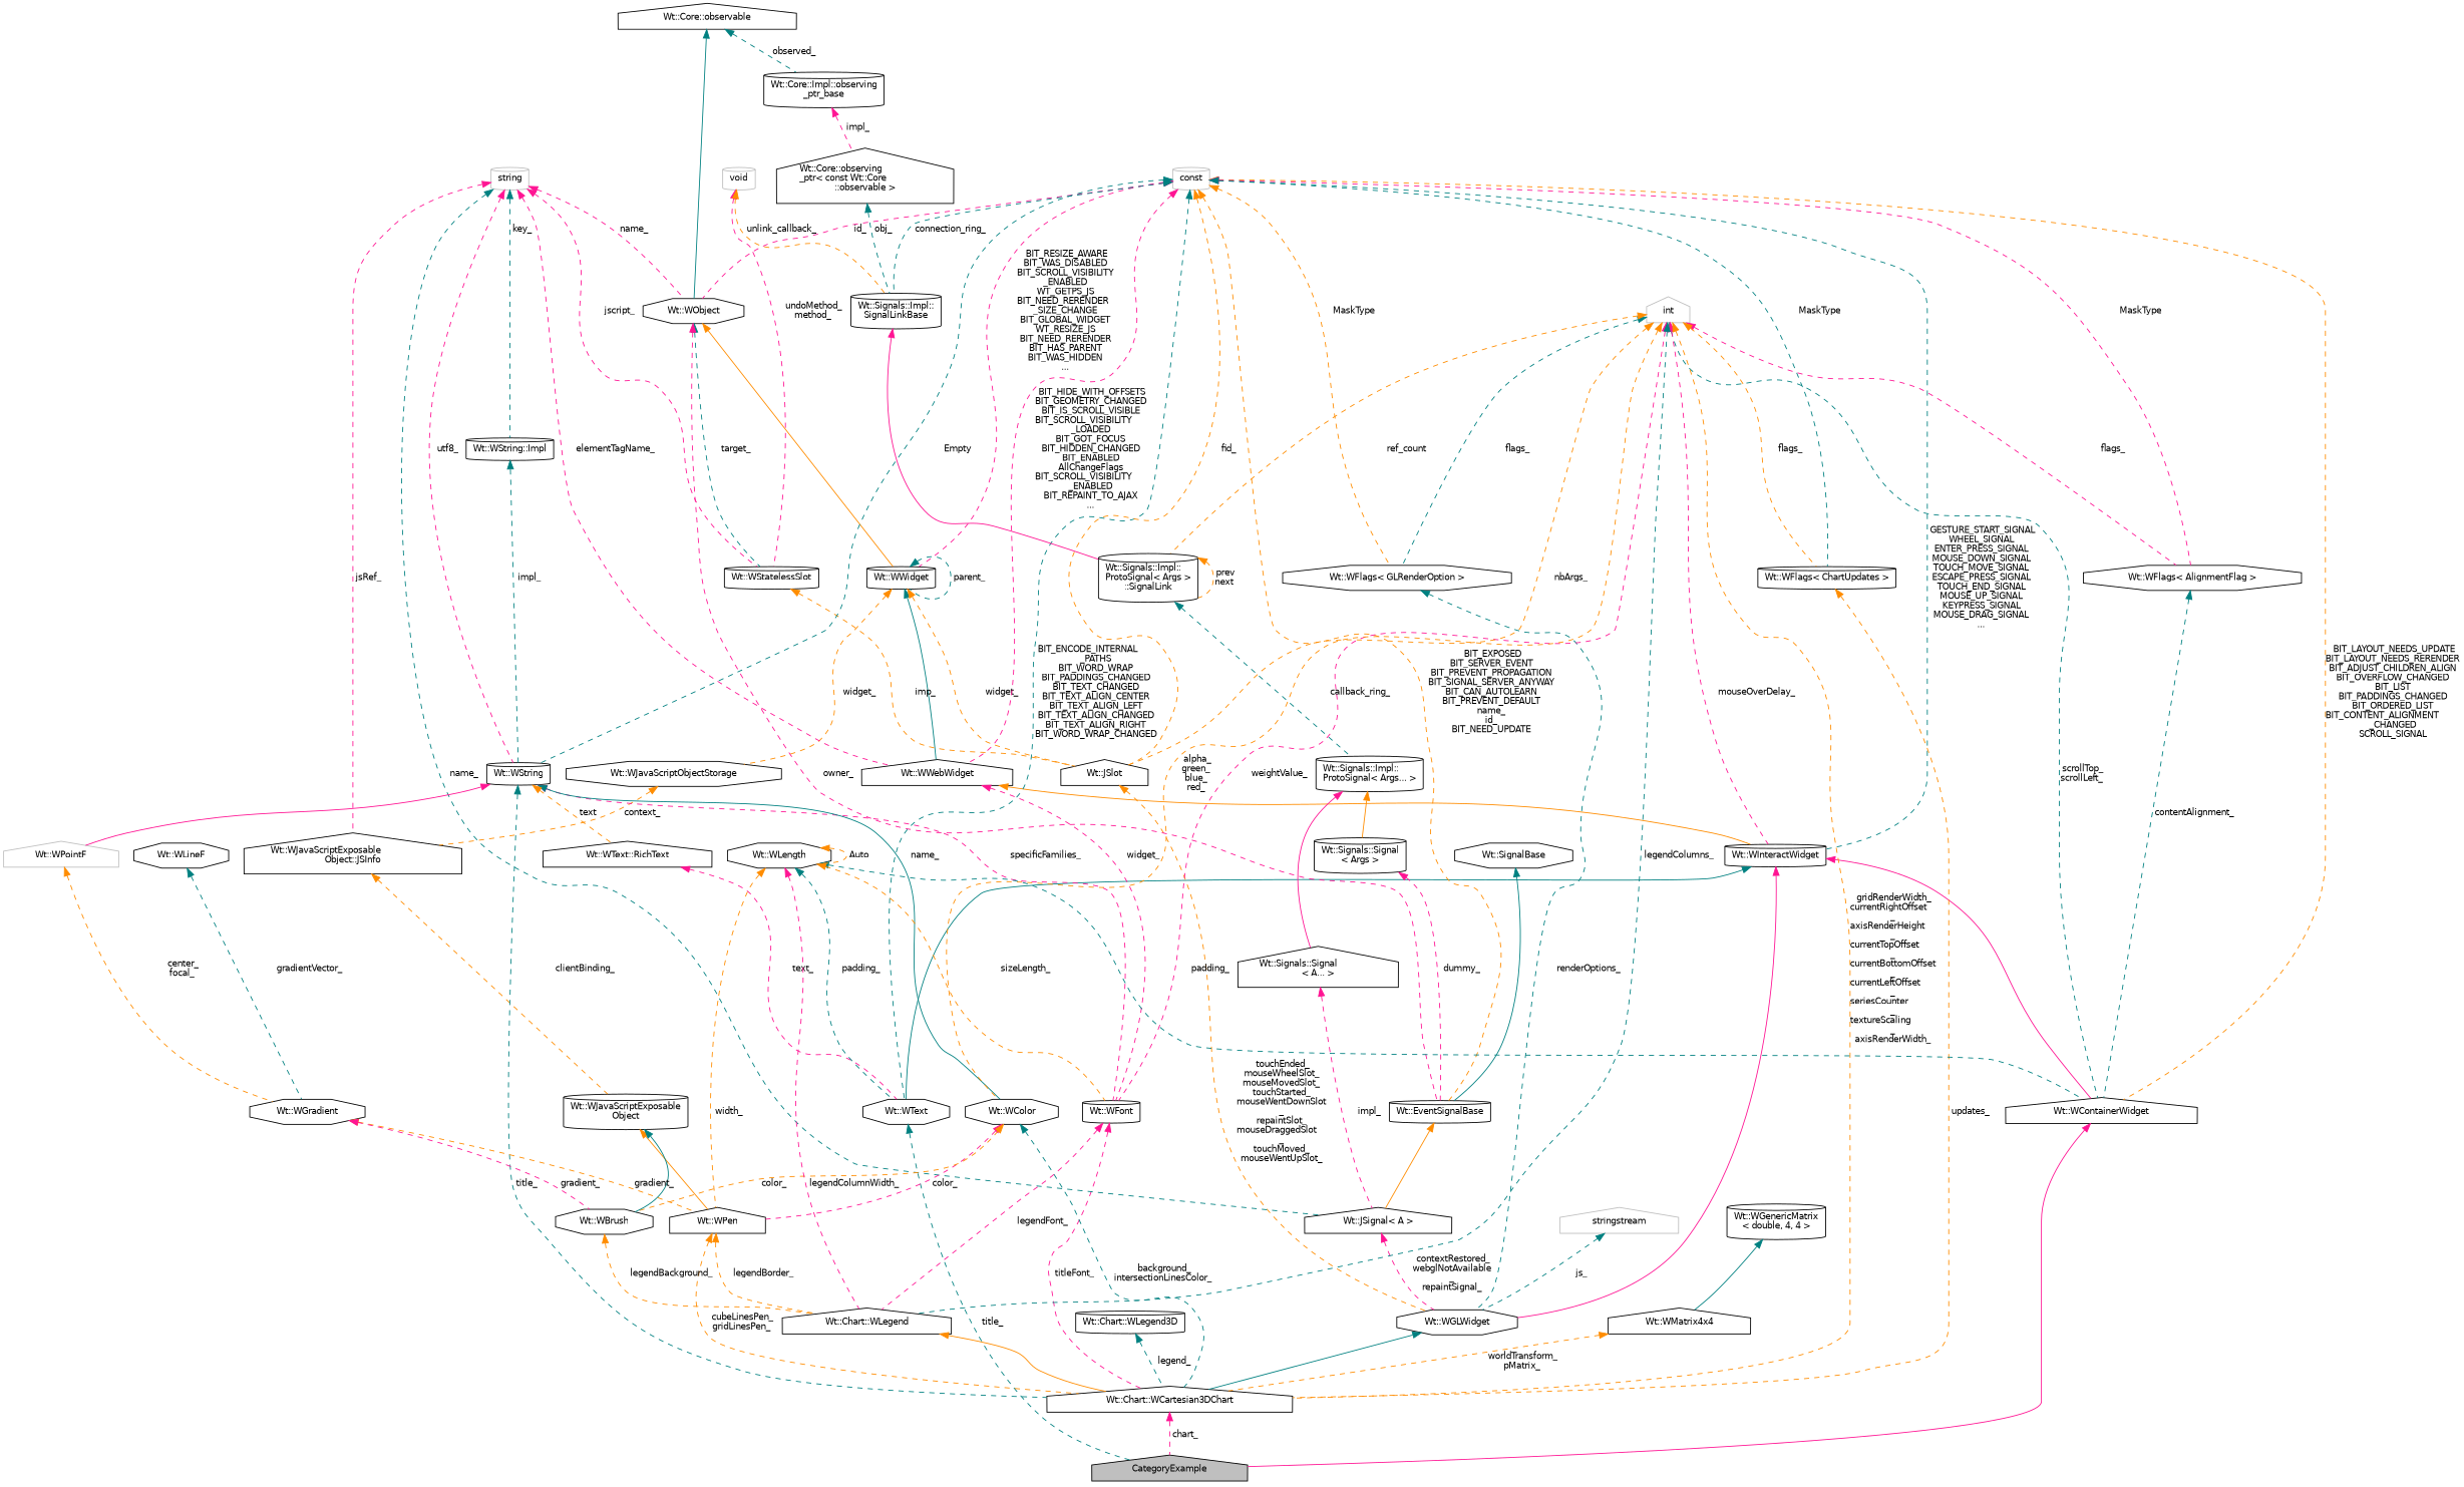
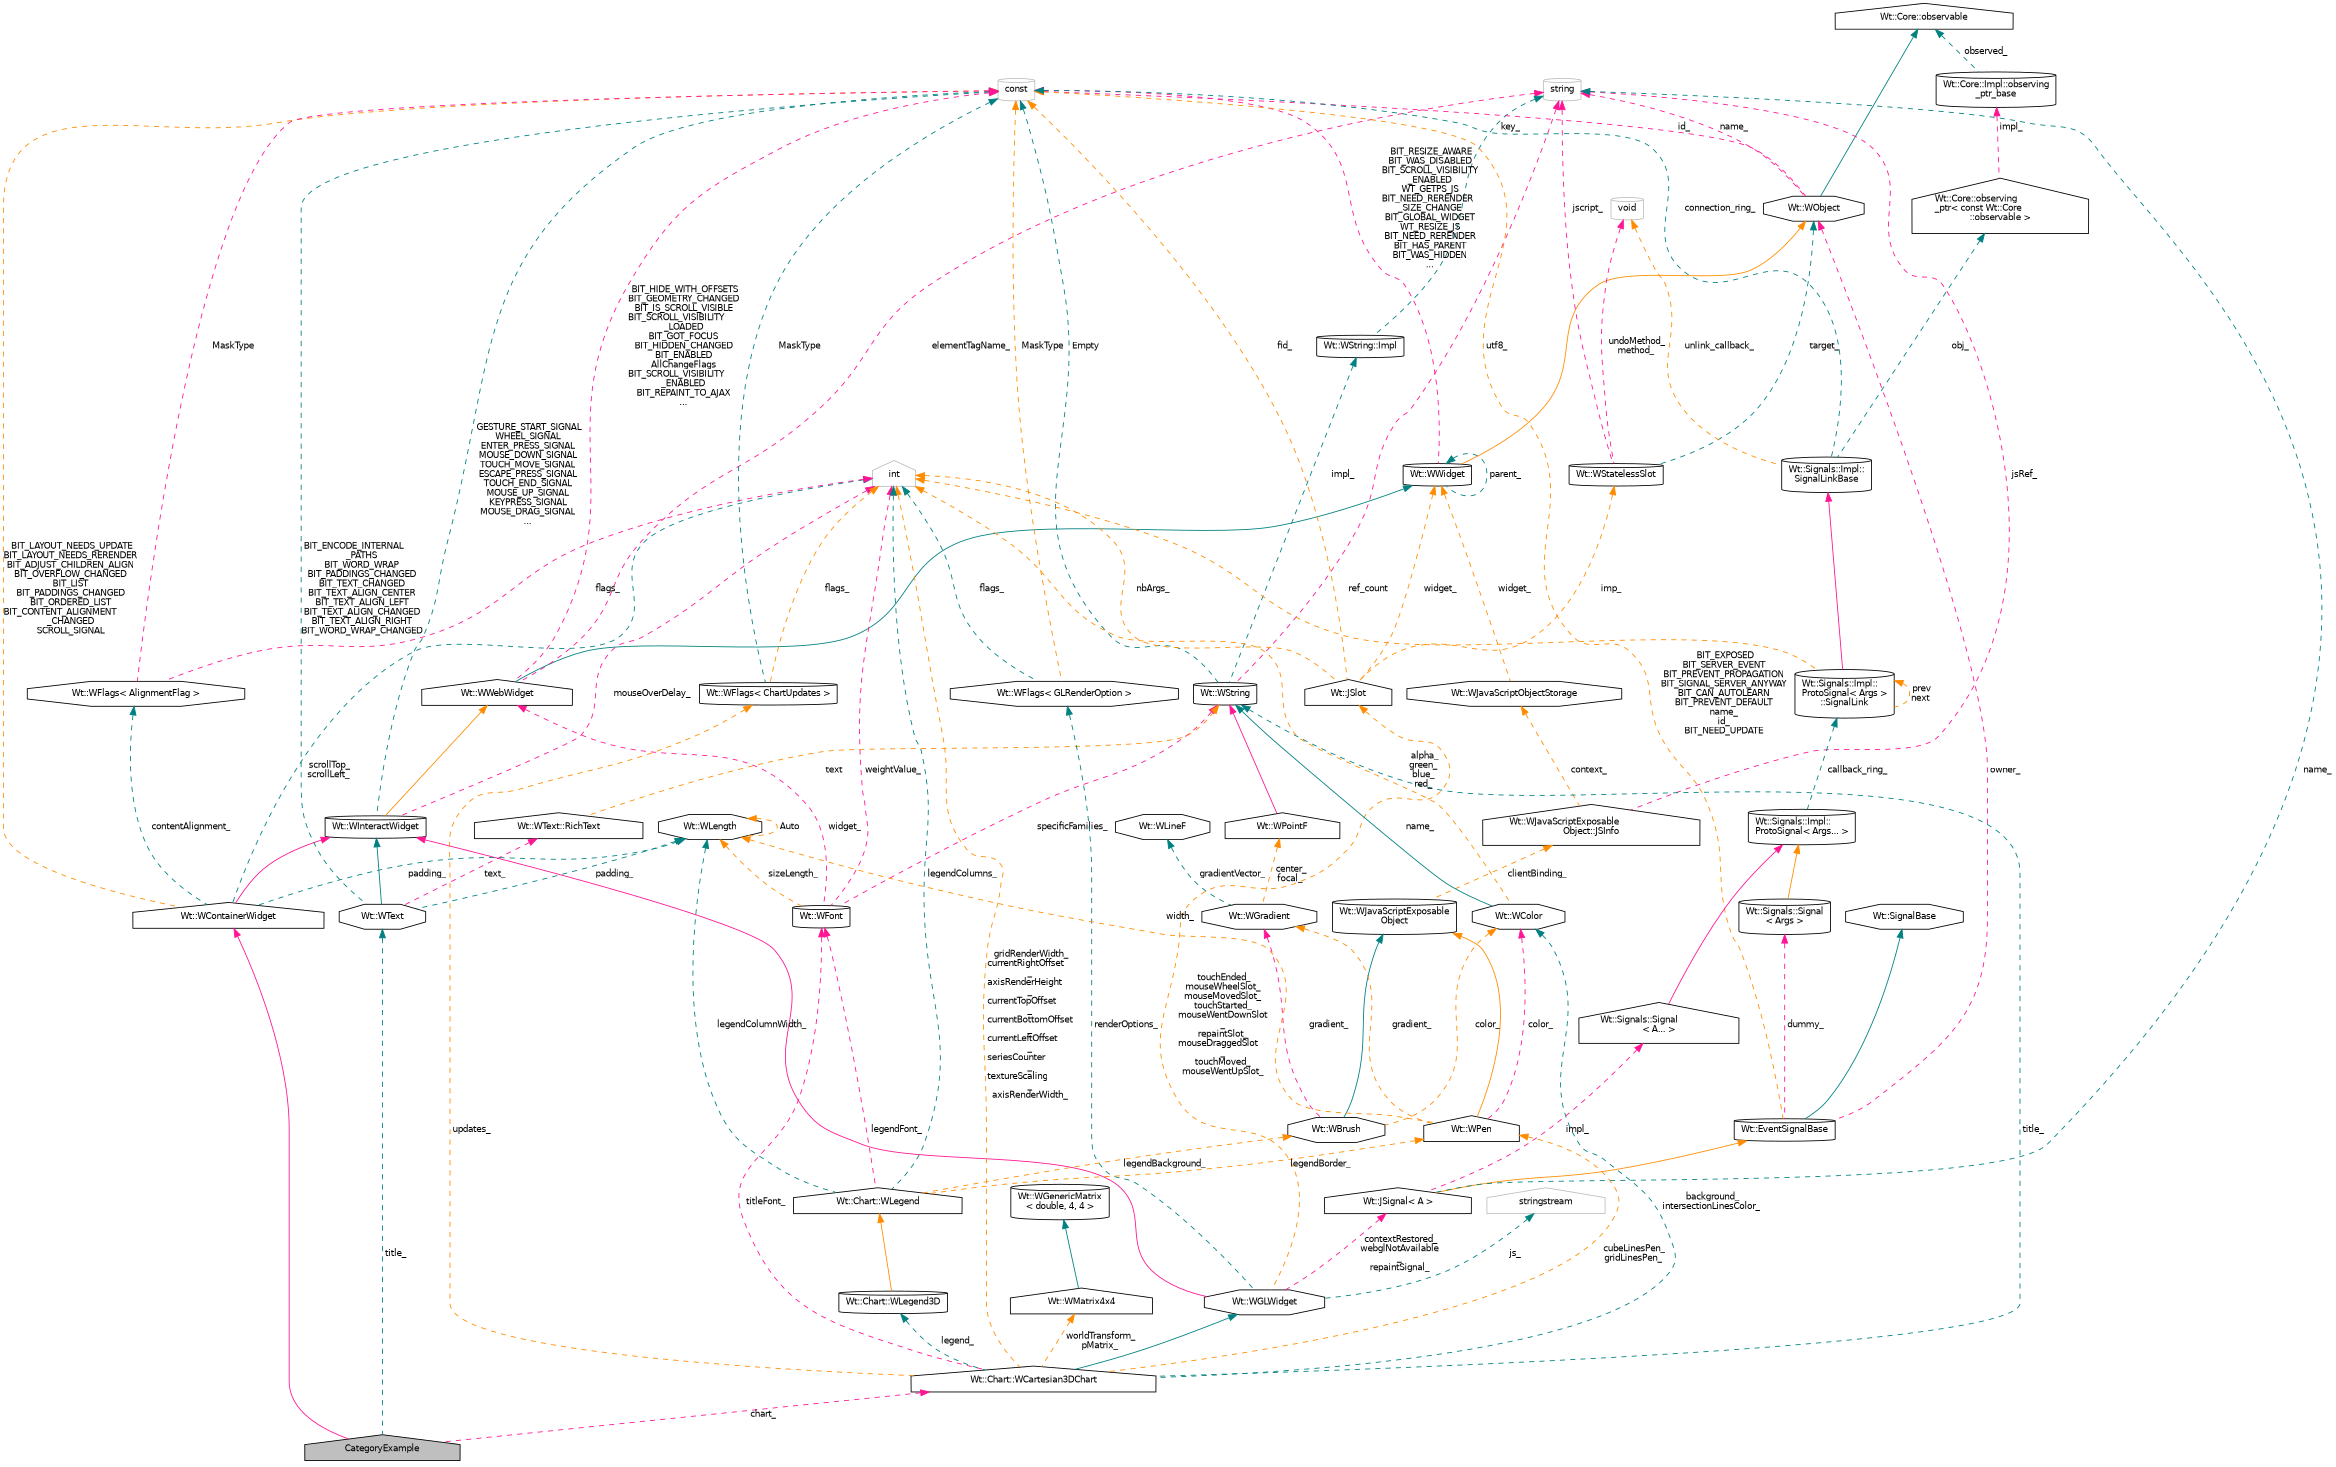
  digraph {
    rankdir=TB
    node [color=black fillcolor=white fontname=Helvetica fontsize=10 shape=cylinder style=filled]
    edge [color=darkorange dir=back fontname=Helvetica fontsize=10 labelfontname=Helvetica labelfontsize=10 style=dashed]
    n1 [fillcolor=grey75 fontcolor=black height=0.2 label=CategoryExample shape=house width=0.4]
    n2 [height=0.2 label="Wt::WContainerWidget" shape=house width=0.4]
    n3 [height=0.2 label="Wt::WInteractWidget" width=0.4]
    n4 [height=0.2 label="Wt::WGLWidget" shape=octagon width=0.4]
    n5 [height=0.2 label="Wt::WText" shape=octagon width=0.4]
    n6 [height=0.2 label="Wt::Chart::WCartesian3DChart" shape=house width=0.4]
    n7 [height=0.2 label="Wt::WWebWidget" shape=house width=0.4]
    n8 [height=0.2 label="Wt::WFont" width=0.4]
    n9 [height=0.2 label="Wt::Chart::WLegend" shape=house width=0.4]
    n10 [height=0.2 label="Wt::WWidget" width=0.4]
    n11 [height=0.2 label="Wt::JSlot" shape=house width=0.4]
    n12 [height=0.2 label="Wt::WJavaScriptObjectStorage" shape=octagon width=0.4]
    n13 [height=0.2 label="Wt::WJavaScriptExposable\lObject::JSInfo" shape=house width=0.4]
    n14 [height=0.2 label="Wt::WObject" shape=octagon width=0.4]
    n15 [height=0.2 label="Wt::WStatelessSlot" width=0.4]
    n16 [height=0.2 label="Wt::EventSignalBase" width=0.4]
    n17 [height=0.2 label="Wt::JSignal\< A \>" shape=house width=0.4]
    n18 [height=0.2 label="Wt::Core::observable" shape=house width=0.4]
    n19 [height=0.2 label="Wt::Core::Impl::observing\l_ptr_base" width=0.4]
    n20 [height=0.2 label="Wt::Core::observing\l_ptr\< const Wt::Core\l::observable \>" shape=house width=0.4]
    n21 [color=grey75 height=0.2 label=string width=0.4]
    n22 [height=0.2 label="Wt::WString" width=0.4]
    n23 [height=0.2 label="Wt::WString::Impl" width=0.4]
    n24 [height=0.2 label="Wt::WColor" shape=octagon width=0.4]
    n25 [height=0.2 label="Wt::WText::RichText" shape=house width=0.4]
-   n26 [color=grey75 height=0.2 label="Wt::WPointF" shape=house width=0.4]
+   n26 [height=0.2 label="Wt::WPointF" shape=house width=0.4]
    n27 [height=0.2 label="Wt::WJavaScriptExposable\lObject" width=0.4]
    n28 [color=grey75 height=0.2 label=const width=0.4]
    n29 [height=0.2 label="Wt::WFlags\< AlignmentFlag \>" shape=octagon width=0.4]
    n30 [height=0.2 label="Wt::Signals::Impl::\lSignalLinkBase" width=0.4]
    n31 [height=0.2 label="Wt::WFlags\< GLRenderOption \>" shape=octagon width=0.4]
    n32 [height=0.2 label="Wt::WFlags\< ChartUpdates \>" width=0.4]
    n33 [height=0.2 label="Wt::Signals::Impl::\lProtoSignal\< Args \>\l::SignalLink" width=0.4]
    n34 [color=grey75 height=0.2 label=int shape=house width=0.4]
    n35 [height=0.2 label="Wt::Signals::Impl::\lProtoSignal\< Args... \>" width=0.4]
    n36 [height=0.2 label="Wt::WPen" shape=house width=0.4]
    n37 [height=0.2 label="Wt::WBrush" shape=octagon width=0.4]
    n38 [height=0.2 label="Wt::Chart::WLegend3D" width=0.4]
    n39 [height=0.2 label="Wt::WLength" shape=octagon width=0.4]
    n40 [color=grey75 height=0.2 label=void width=0.4]
    n41 [height=0.2 label="Wt::SignalBase" shape=octagon width=0.4]
    n42 [height=0.2 label="Wt::Signals::Signal\l\< Args \>" width=0.4]
    n43 [height=0.2 label="Wt::Signals::Signal\l\< A... \>" shape=house width=0.4]
    n44 [color=grey75 height=0.2 label=stringstream shape=house width=0.4]
    n45 [height=0.2 label="Wt::WMatrix4x4" shape=house width=0.4]
    n46 [height=0.2 label="Wt::WGenericMatrix\l\< double, 4, 4 \>" width=0.4]
    n47 [height=0.2 label="Wt::WGradient" shape=octagon width=0.4]
    n48 [height=0.2 label="Wt::WLineF" shape=octagon width=0.4]
    n2 -> n1 [color=deeppink style=solid]
    n3 -> n2 [color=deeppink style=solid]
    n3 -> n4 [color=deeppink style=solid]
    n3 -> n5 [color=teal style=solid]
    n4 -> n6 [color=teal style=solid]
    n5 -> n1 [color=teal label=" title_"]
    n6 -> n1 [color=deeppink label=" chart_"]
    n7 -> n3 [style=solid]
    n7 -> n8 [color=deeppink label=" widget_"]
    n8 -> n6 [color=deeppink label=" titleFont_"]
    n8 -> n9 [color=deeppink label=" legendFont_"]
-   n9 -> n6 [style=solid]
+   n9 -> n38 [style=solid]
    n10 -> n7 [color=teal style=solid]
    n10 -> n10 [color=teal label=" parent_"]
    n10 -> n11 [label=" widget_"]
    n10 -> n12 [label=" widget_"]
    n11 -> n4 [label=" touchEnded_\nmouseWheelSlot_\nmouseMovedSlot_\ntouchStarted_\nmouseWentDownSlot\l_\nrepaintSlot_\nmouseDraggedSlot\l_\ntouchMoved_\nmouseWentUpSlot_"]
    n12 -> n13 [label=" context_"]
    n13 -> n27 [label=" clientBinding_"]
    n14 -> n10 [style=solid]
    n14 -> n15 [color=teal label=" target_"]
    n14 -> n16 [color=deeppink label=" owner_"]
    n15 -> n11 [label=" imp_"]
    n16 -> n17 [style=solid]
    n17 -> n4 [color=deeppink label=" contextRestored_\nwebglNotAvailable\l_\nrepaintSignal_"]
    n18 -> n14 [color=teal style=solid]
    n18 -> n19 [color=teal label=" observed_"]
    n19 -> n20 [color=deeppink label=" impl_"]
    n20 -> n30 [color=teal label=" obj_"]
    n21 -> n7 [color=deeppink label=" elementTagName_"]
    n21 -> n13 [color=deeppink label=" jsRef_"]
    n21 -> n14 [color=deeppink label=" name_"]
    n21 -> n15 [color=deeppink label=" jscript_"]
    n21 -> n17 [color=teal label=" name_"]
    n21 -> n22 [color=deeppink label=" utf8_"]
    n21 -> n23 [color=teal label=" key_"]
    n22 -> n6 [color=teal label=" title_"]
    n22 -> n8 [color=deeppink label=" specificFamilies_"]
    n22 -> n24 [color=teal label=" name_" style=solid]
    n22 -> n25 [label=" text"]
    n22 -> n26 [color=deeppink style=solid]
    n23 -> n22 [color=teal label=" impl_"]
    n24 -> n6 [color=teal label=" background_\nintersectionLinesColor_"]
    n24 -> n36 [color=deeppink label=" color_"]
    n24 -> n37 [label=" color_"]
    n25 -> n5 [color=deeppink label=" text_"]
    n26 -> n47 [label=" center_\nfocal_"]
    n27 -> n36 [style=solid]
    n27 -> n37 [color=teal style=solid]
    n28 -> n2 [label=" BIT_LAYOUT_NEEDS_UPDATE\nBIT_LAYOUT_NEEDS_RERENDER\nBIT_ADJUST_CHILDREN_ALIGN\nBIT_OVERFLOW_CHANGED\nBIT_LIST\nBIT_PADDINGS_CHANGED\nBIT_ORDERED_LIST\nBIT_CONTENT_ALIGNMENT\l_CHANGED\nSCROLL_SIGNAL"]
    n28 -> n3 [color=teal label=" GESTURE_START_SIGNAL\nWHEEL_SIGNAL\nENTER_PRESS_SIGNAL\nMOUSE_DOWN_SIGNAL\nTOUCH_MOVE_SIGNAL\nESCAPE_PRESS_SIGNAL\nTOUCH_END_SIGNAL\nMOUSE_UP_SIGNAL\nKEYPRESS_SIGNAL\nMOUSE_DRAG_SIGNAL\n..."]
    n28 -> n5 [color=teal label=" BIT_ENCODE_INTERNAL\l_PATHS\nBIT_WORD_WRAP\nBIT_PADDINGS_CHANGED\nBIT_TEXT_CHANGED\nBIT_TEXT_ALIGN_CENTER\nBIT_TEXT_ALIGN_LEFT\nBIT_TEXT_ALIGN_CHANGED\nBIT_TEXT_ALIGN_RIGHT\nBIT_WORD_WRAP_CHANGED"]
    n28 -> n7 [color=deeppink label=" BIT_HIDE_WITH_OFFSETS\nBIT_GEOMETRY_CHANGED\nBIT_IS_SCROLL_VISIBLE\nBIT_SCROLL_VISIBILITY\l_LOADED\nBIT_GOT_FOCUS\nBIT_HIDDEN_CHANGED\nBIT_ENABLED\nAllChangeFlags\nBIT_SCROLL_VISIBILITY\l_ENABLED\nBIT_REPAINT_TO_AJAX\n..."]
    n28 -> n10 [color=deeppink label=" BIT_RESIZE_AWARE\nBIT_WAS_DISABLED\nBIT_SCROLL_VISIBILITY\l_ENABLED\nWT_GETPS_JS\nBIT_NEED_RERENDER\l_SIZE_CHANGE\nBIT_GLOBAL_WIDGET\nWT_RESIZE_JS\nBIT_NEED_RERENDER\nBIT_HAS_PARENT\nBIT_WAS_HIDDEN\n..."]
    n28 -> n11 [label=" fid_"]
    n28 -> n14 [color=deeppink label=" id_"]
    n28 -> n16 [label=" BIT_EXPOSED\nBIT_SERVER_EVENT\nBIT_PREVENT_PROPAGATION\nBIT_SIGNAL_SERVER_ANYWAY\nBIT_CAN_AUTOLEARN\nBIT_PREVENT_DEFAULT\nname_\nid_\nBIT_NEED_UPDATE"]
    n28 -> n22 [color=teal label=" Empty"]
    n28 -> n29 [color=deeppink label=" MaskType"]
    n28 -> n30 [color=teal label=" connection_ring_"]
    n28 -> n31 [label=" MaskType"]
    n28 -> n32 [color=teal label=" MaskType"]
    n29 -> n2 [color=teal label=" contentAlignment_"]
    n30 -> n33 [color=deeppink style=solid]
    n31 -> n4 [color=teal label=" renderOptions_"]
    n32 -> n6 [label=" updates_"]
    n33 -> n33 [label=" prev\nnext"]
    n33 -> n35 [color=teal label=" callback_ring_"]
    n34 -> n2 [color=teal label=" scrollTop_\nscrollLeft_"]
    n34 -> n3 [color=deeppink label=" mouseOverDelay_"]
    n34 -> n6 [label=" gridRenderWidth_\ncurrentRightOffset\l_\naxisRenderHeight\l_\ncurrentTopOffset\l_\ncurrentBottomOffset\l_\ncurrentLeftOffset\l_\nseriesCounter\l_\ntextureScaling\l_\naxisRenderWidth_"]
    n34 -> n8 [color=deeppink label=" weightValue_"]
    n34 -> n9 [color=teal label=" legendColumns_"]
    n34 -> n11 [label=" nbArgs_"]
    n34 -> n24 [label=" alpha_\ngreen_\nblue_\nred_"]
    n34 -> n29 [color=deeppink label=" flags_"]
    n34 -> n31 [color=teal label=" flags_"]
    n34 -> n32 [label=" flags_"]
    n34 -> n33 [label=" ref_count"]
    n35 -> n42 [style=solid]
    n35 -> n43 [color=deeppink style=solid]
    n36 -> n6 [label=" cubeLinesPen_\ngridLinesPen_"]
    n36 -> n9 [label=" legendBorder_"]
    n37 -> n9 [label=" legendBackground_"]
    n38 -> n6 [color=teal label=" legend_"]
    n39 -> n2 [color=teal label=" padding_"]
    n39 -> n5 [color=teal label=" padding_"]
    n39 -> n8 [label=" sizeLength_"]
-   n39 -> n9 [color=deeppink label=" legendColumnWidth_"]
+   n39 -> n9 [color=teal label=" legendColumnWidth_"]
    n39 -> n36 [label=" width_"]
    n39 -> n39 [label=" Auto"]
    n40 -> n15 [color=deeppink label=" undoMethod_\nmethod_"]
    n40 -> n30 [label=" unlink_callback_"]
    n41 -> n16 [color=teal style=solid]
    n42 -> n16 [color=deeppink label=" dummy_"]
    n43 -> n17 [color=deeppink label=" impl_"]
    n44 -> n4 [color=teal label=" js_"]
    n45 -> n6 [label=" worldTransform_\npMatrix_"]
    n46 -> n45 [color=teal style=solid]
    n47 -> n36 [label=" gradient_"]
    n47 -> n37 [color=deeppink label=" gradient_"]
    n48 -> n47 [color=teal label=" gradientVector_"]
  }
